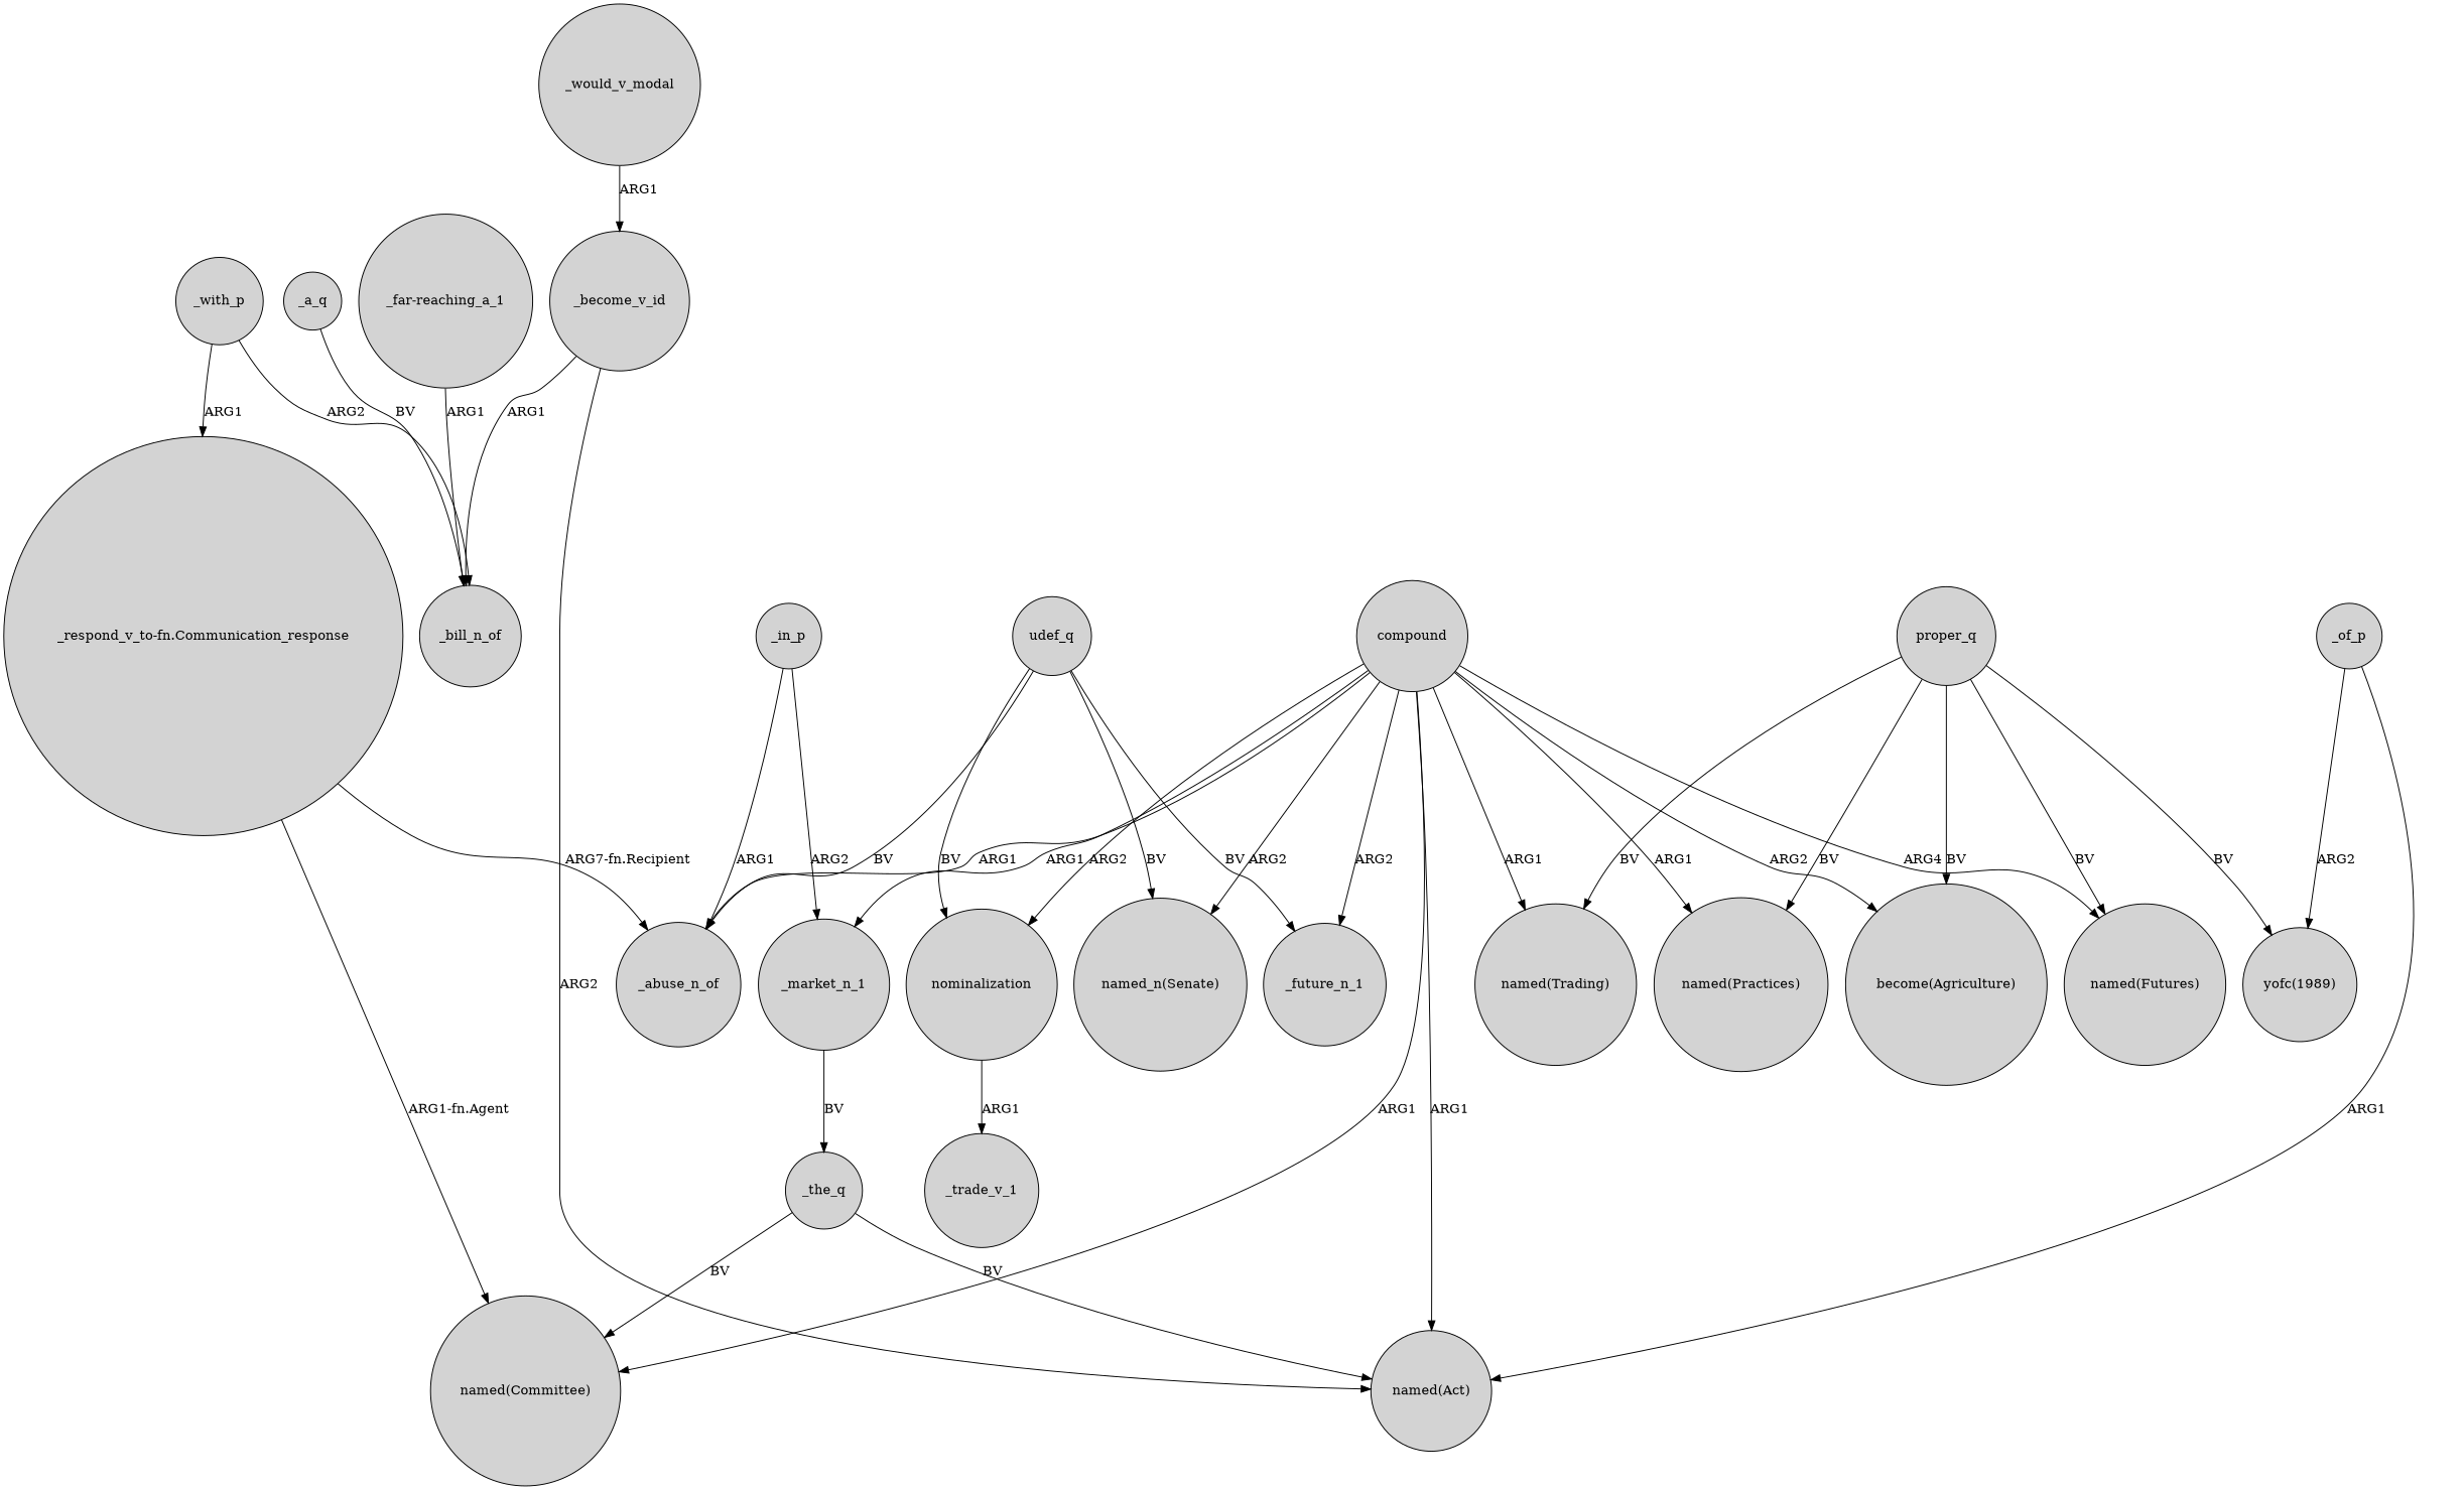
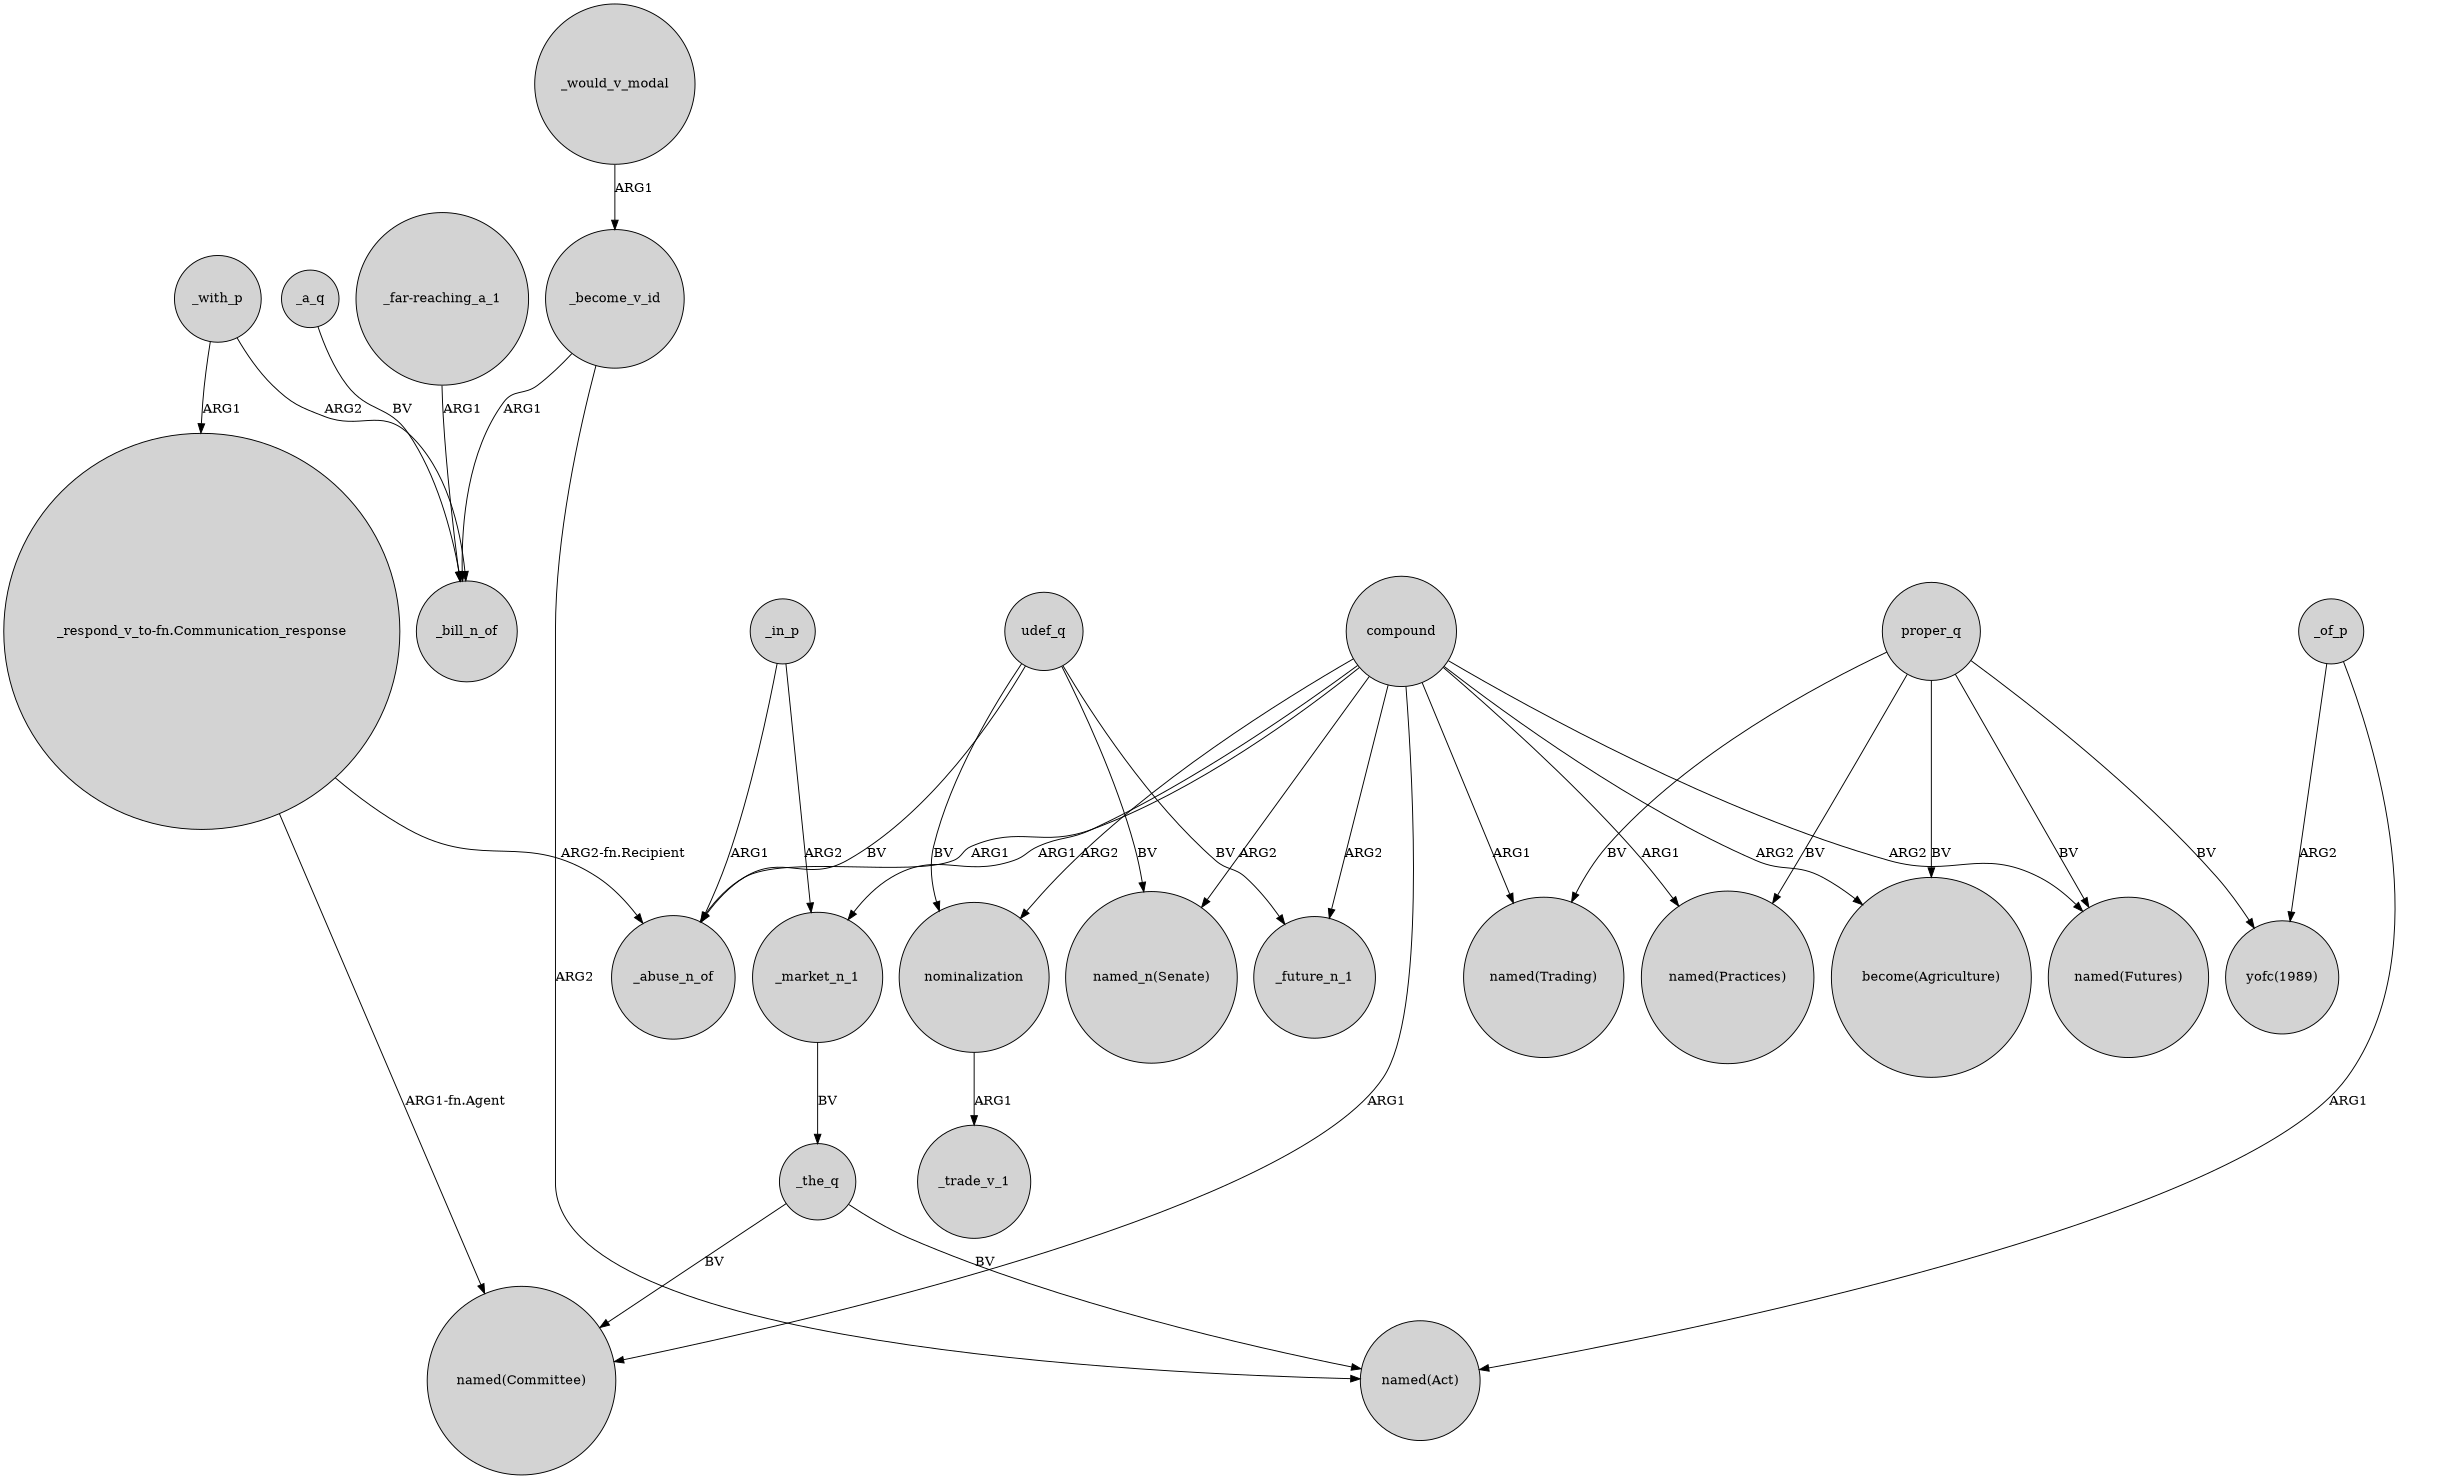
  digraph {
    node [shape=circle style=filled]
    _with_p
    _bill_n_of
    "_respond_v_to-fn.Communication_response"
    _abuse_n_of
    "named(Committee)"
    n6 [label="become(Agriculture)"]
    compound
    "named(Act)"
    "named(Futures)"
    "named(Trading)"
    nominalization
    _future_n_1
    "named(Practices)"
    "named_n(Senate)"
    _market_n_1
    _trade_v_1
    _the_q
    _would_v_modal
    _become_v_id
    proper_q
    "yofc(1989)"
    _a_q
    _of_p
    _in_p
    "_far-reaching_a_1"
    udef_q
    _with_p -> _bill_n_of [label=ARG2]
    _with_p -> "_respond_v_to-fn.Communication_response" [label=ARG1]
-   "_respond_v_to-fn.Communication_response" -> _abuse_n_of [label="ARG7-fn.Recipient"]
+   "_respond_v_to-fn.Communication_response" -> _abuse_n_of [label="ARG2-fn.Recipient"]
    "_respond_v_to-fn.Communication_response" -> "named(Committee)" [label="ARG1-fn.Agent"]
    compound -> _abuse_n_of [label=ARG1]
    compound -> "named(Committee)" [label=ARG1]
    compound -> n6 [label=ARG2]
-   compound -> "named(Act)" [label=ARG1]
-   compound -> "named(Futures)" [label=ARG4]
+   compound -> "named(Futures)" [label=ARG2]
    compound -> "named(Trading)" [label=ARG1]
    compound -> nominalization [label=ARG2]
    compound -> _future_n_1 [label=ARG2]
    compound -> "named(Practices)" [label=ARG1]
    compound -> "named_n(Senate)" [label=ARG2]
    compound -> _market_n_1 [label=ARG1]
    nominalization -> _trade_v_1 [label=ARG1]
    _market_n_1 -> _the_q [label=BV]
    _the_q -> "named(Committee)" [label=BV]
    _the_q -> "named(Act)" [label=BV]
    _would_v_modal -> _become_v_id [label=ARG1]
    _become_v_id -> _bill_n_of [label=ARG1]
    _become_v_id -> "named(Act)" [label=ARG2]
    proper_q -> n6 [label=BV]
    proper_q -> "named(Futures)" [label=BV]
    proper_q -> "named(Trading)" [label=BV]
    proper_q -> "named(Practices)" [label=BV]
    proper_q -> "yofc(1989)" [label=BV]
    _a_q -> _bill_n_of [label=BV]
    _of_p -> "named(Act)" [label=ARG1]
    _of_p -> "yofc(1989)" [label=ARG2]
    _in_p -> _abuse_n_of [label=ARG1]
    _in_p -> _market_n_1 [label=ARG2]
    "_far-reaching_a_1" -> _bill_n_of [label=ARG1]
    udef_q -> _abuse_n_of [label=BV]
    udef_q -> nominalization [label=BV]
    udef_q -> _future_n_1 [label=BV]
    udef_q -> "named_n(Senate)" [label=BV]
  }
